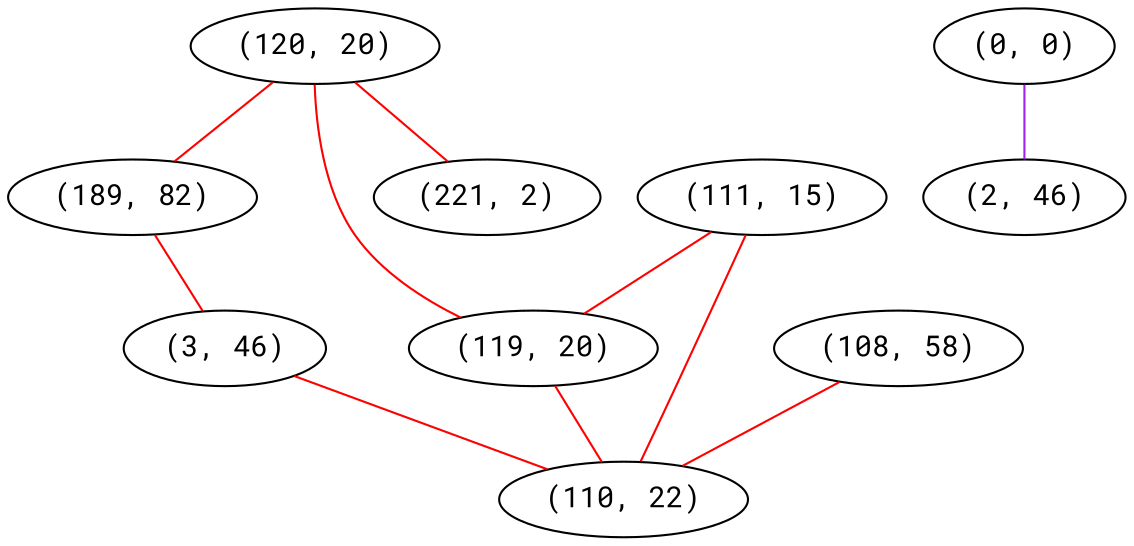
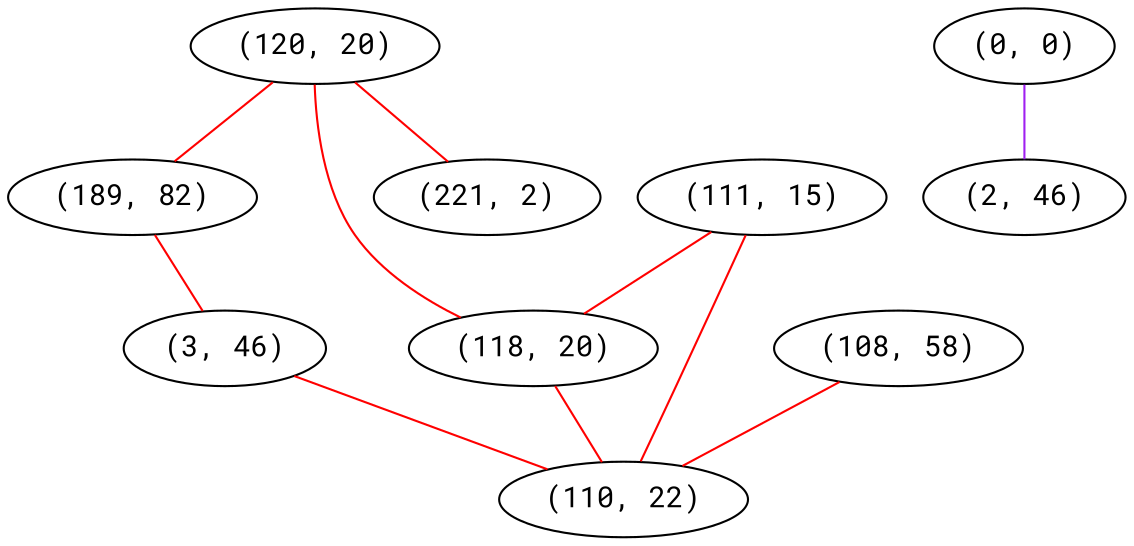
  graph {
    fontname="Roboto Mono"
    node [fontname="Roboto Mono"]
    edge [color=red fontname="Roboto Mono" weight=1]
    "(120, 20)"
    "(189, 82)"
-   "(119, 20)"
+   "(119, 20)" [label="(118, 20)"]
    "(221, 2)"
    "(3, 46)"
    "(110, 22)"
    n7 [label="(111, 15)"]
    "(108, 58)"
    "(0, 0)"
    "(2, 46)"
    "(120, 20)" -- "(189, 82)"
    "(120, 20)" -- "(119, 20)"
    "(120, 20)" -- "(221, 2)"
    "(189, 82)" -- "(3, 46)"
    "(119, 20)" -- "(110, 22)"
    "(3, 46)" -- "(110, 22)"
    n7 -- "(119, 20)"
    n7 -- "(110, 22)"
    "(108, 58)" -- "(110, 22)"
    "(0, 0)" -- "(2, 46)" [color=purple weight=4]
  }
